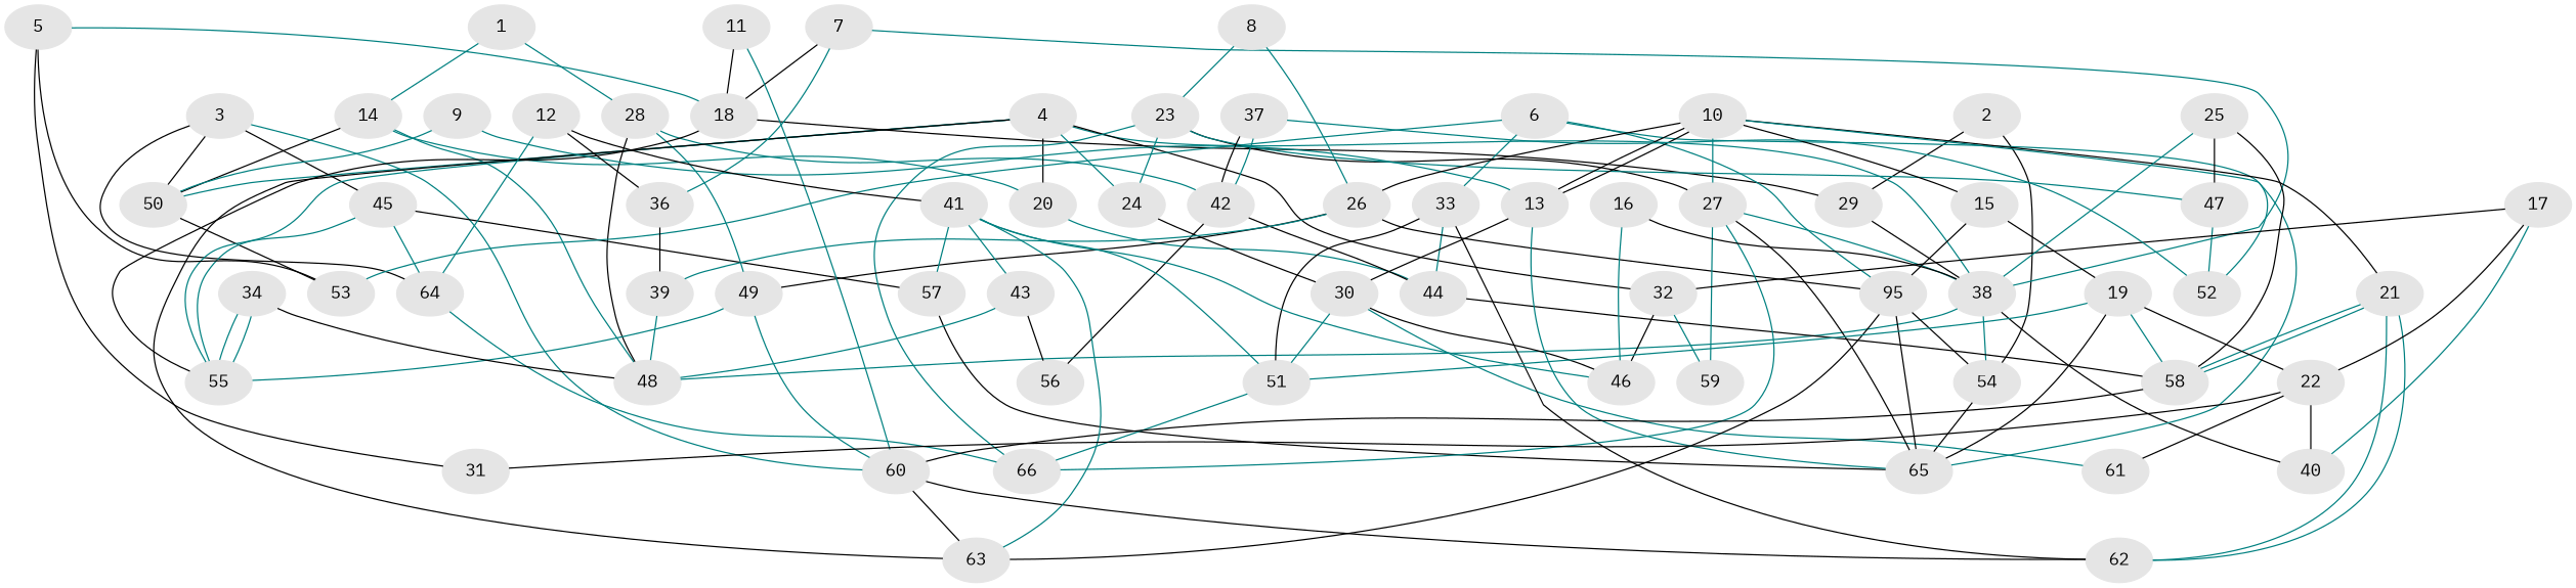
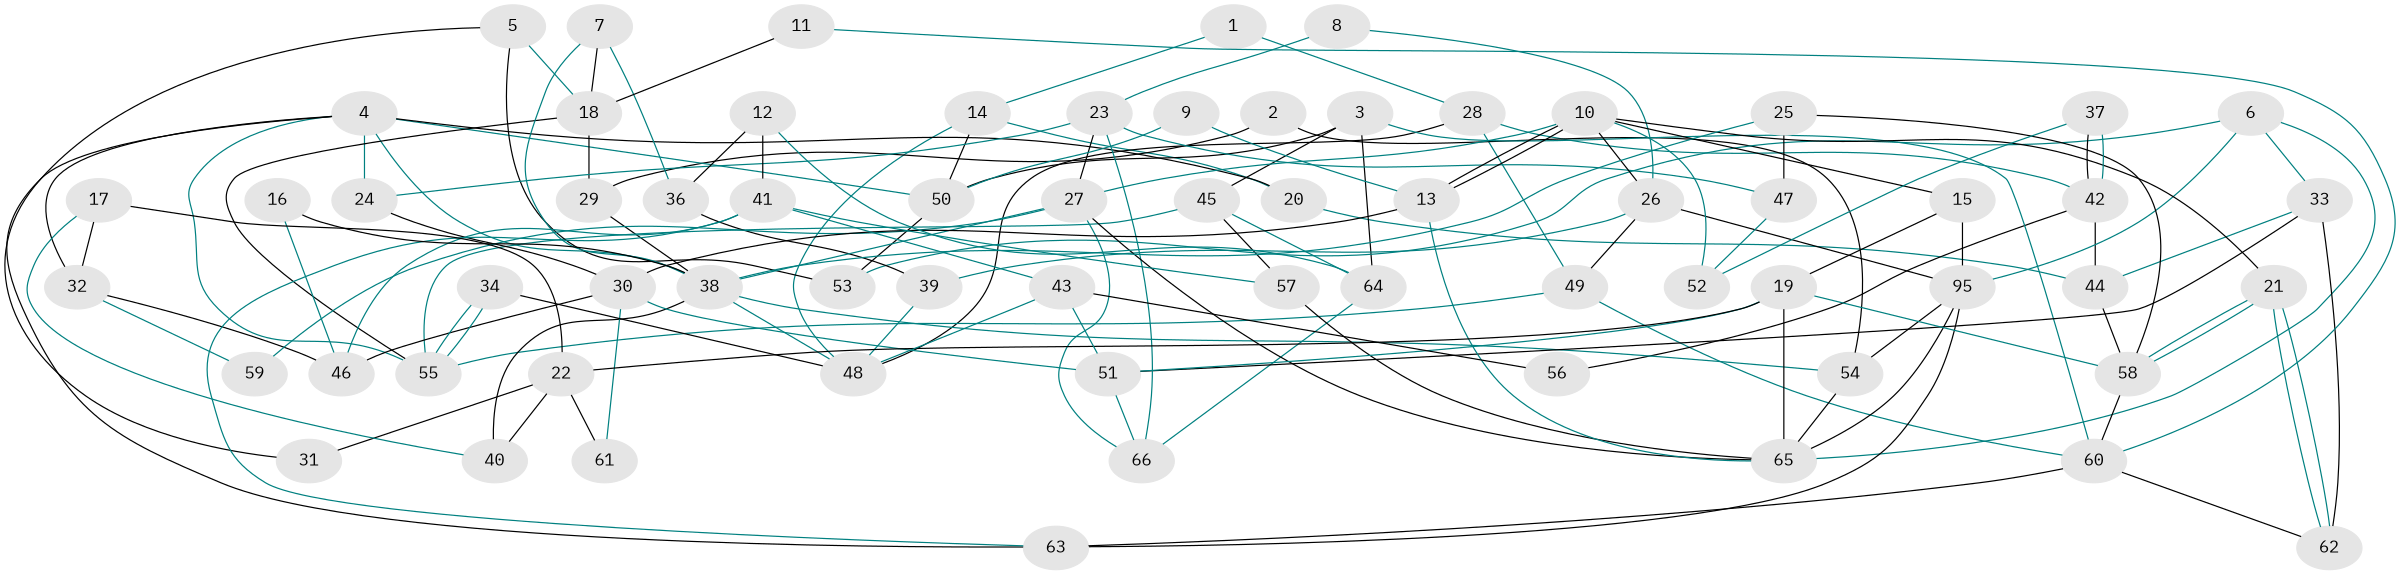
  graph {
    fontname="IBM Plex Mono"
    node [color=gray90 fontname="IBM Plex Mono" style=filled]
    edge [color=teal fontname="IBM Plex Mono"]
    1
    14
    28
    50
    20
    48
    49
    42
    2
    29
    54
    38
    65
    3
    45
    60
    64
    55
    57
    53
    63
    62
    66
    4
    24
    32
    44
    30
    46
    59
    40
    5
    18
    31
    6
    33
    n37 [label=95]
    51
    7
    36
    39
    8
    23
    26
    27
    47
    9
    13
    10
    15
    21
    52
    19
    58
    11
    12
    41
    43
    61
    22
    16
    17
    25
    56
    34
    37
    1 -- 14
    1 -- 28
    14 -- 50 [color=black]
    14 -- 20
    14 -- 48
    28 -- 48 [color=black]
    28 -- 49
    28 -- 42
    50 -- 53 [color=black]
    20 -- 44
    49 -- 60
    49 -- 55
    42 -- 44 [color=black]
    42 -- 56 [color=black]
    2 -- 29 [color=black]
    2 -- 54 [color=black]
    29 -- 38 [color=black]
    54 -- 65 [color=black]
    38 -- 48
    38 -- 54
    38 -- 40 [color=black]
    3 -- 50 [color=black]
    3 -- 45 [color=black]
    3 -- 60
    3 -- 64 [color=black]
    45 -- 64
    45 -- 55
    45 -- 57 [color=black]
    60 -- 63 [color=black]
    60 -- 62 [color=black]
    64 -- 66
    57 -- 65 [color=black]
    4 -- 50
    4 -- 20 [color=black]
    4 -- 38
    4 -- 55
    4 -- 63 [color=black]
    4 -- 24
    4 -- 32 [color=black]
    24 -- 30 [color=black]
    32 -- 46 [color=black]
    32 -- 59
    44 -- 58 [color=black]
    30 -- 46 [color=black]
    30 -- 51
    30 -- 61
    5 -- 53 [color=black]
    5 -- 18
    5 -- 31 [color=black]
    18 -- 29 [color=black]
    18 -- 55 [color=black]
    6 -- 65
    6 -- 53
    6 -- 33
    6 -- n37
    33 -- 62 [color=black]
    33 -- 44
    33 -- 51 [color=black]
    n37 -- 54 [color=black]
    n37 -- 65 [color=black]
    n37 -- 63 [color=black]
    51 -- 66
    7 -- 38
    7 -- 18 [color=black]
    7 -- 36
    36 -- 39 [color=black]
    39 -- 48
    8 -- 23
    8 -- 26
    23 -- 66
    23 -- 24
    23 -- 27 [color=black]
    23 -- 47
    26 -- 49 [color=black]
    26 -- n37 [color=black]
    26 -- 39
    27 -- 38
    27 -- 65 [color=black]
    27 -- 66
    27 -- 59
    47 -- 52
    9 -- 50
    9 -- 13
    13 -- 65
    13 -- 30 [color=black]
    10 -- 26 [color=black]
    10 -- 27
    10 -- 13 [color=black]
    10 -- 13 [color=black]
    10 -- 15 [color=black]
    10 -- 21 [color=black]
    10 -- 52
    15 -- n37 [color=black]
    15 -- 19 [color=black]
    21 -- 62
    21 -- 62
    21 -- 58
    21 -- 58
    19 -- 65 [color=black]
    19 -- 51
    19 -- 58
    19 -- 22 [color=black]
    58 -- 60 [color=black]
    11 -- 60
    11 -- 18 [color=black]
    12 -- 64
    12 -- 36 [color=black]
    12 -- 41 [color=black]
    41 -- 57
    41 -- 63
    41 -- 46
-   41 -- 51
+   43 -- 51
    41 -- 43
    43 -- 48
    43 -- 56 [color=black]
    22 -- 40 [color=black]
    22 -- 31 [color=black]
    22 -- 61 [color=black]
    16 -- 38 [color=black]
    16 -- 46
    17 -- 32 [color=black]
    17 -- 40
    17 -- 22 [color=black]
    25 -- 38
    25 -- 47 [color=black]
    25 -- 58 [color=black]
    34 -- 48 [color=black]
    34 -- 55
    34 -- 55
    37 -- 42 [color=black]
    37 -- 42
    37 -- 52
  }
